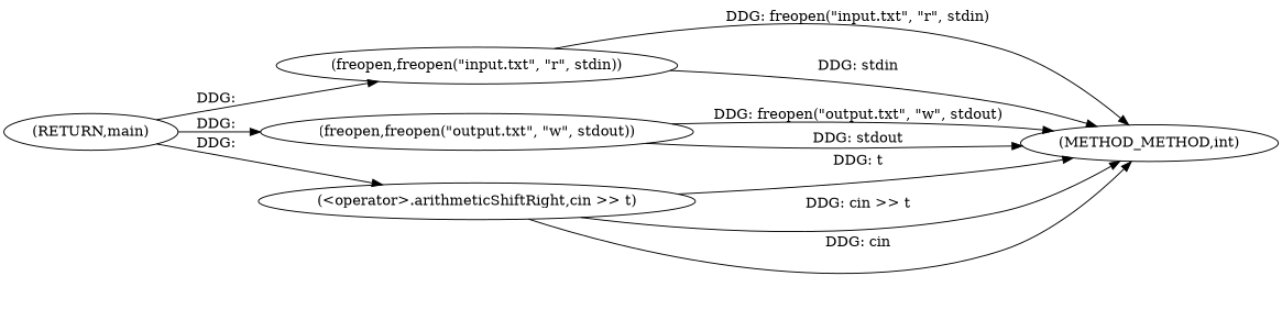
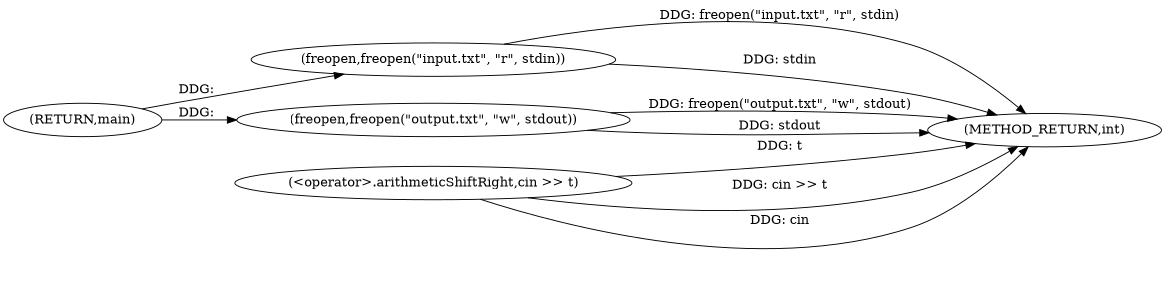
  digraph {
    rankdir=LR
    n1 [label="(RETURN,main)"]
    n2 [label="(freopen,freopen(\"input.txt\", \"r\", stdin))"]
    n3 [label="(freopen,freopen(\"output.txt\", \"w\", stdout))"]
    n4 [label="(<operator>.arithmeticShiftRight,cin >> t)"]
-   n5 [label="(METHOD_METHOD,int)"]
+   n5 [label="(METHOD_RETURN,int)"]
    n1 -> n2 [label="DDG: "]
    n1 -> n3 [label="DDG: "]
-   n1 -> n4 [label="DDG: "]
    n2 -> n5 [label="DDG: freopen(\"input.txt\", \"r\", stdin)"]
    n2 -> n5 [label="DDG: stdin"]
    n3 -> n5 [label="DDG: freopen(\"output.txt\", \"w\", stdout)"]
    n3 -> n5 [label="DDG: stdout"]
    n4 -> n5 [label="DDG: t"]
    n4 -> n5 [label="DDG: cin >> t"]
    n4 -> n5 [label="DDG: cin"]
  }
